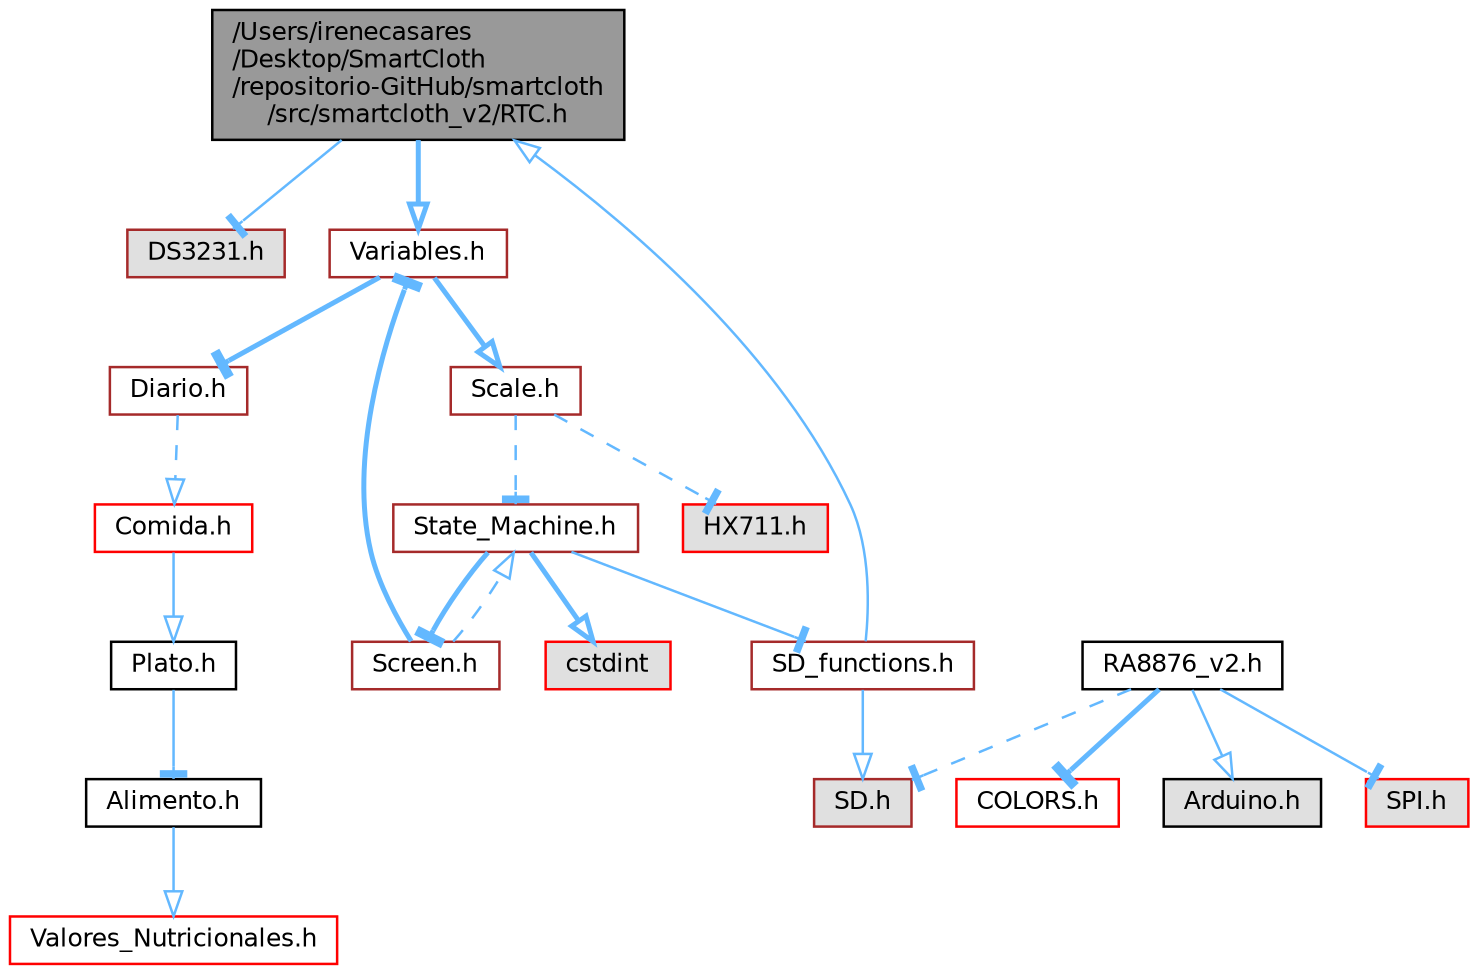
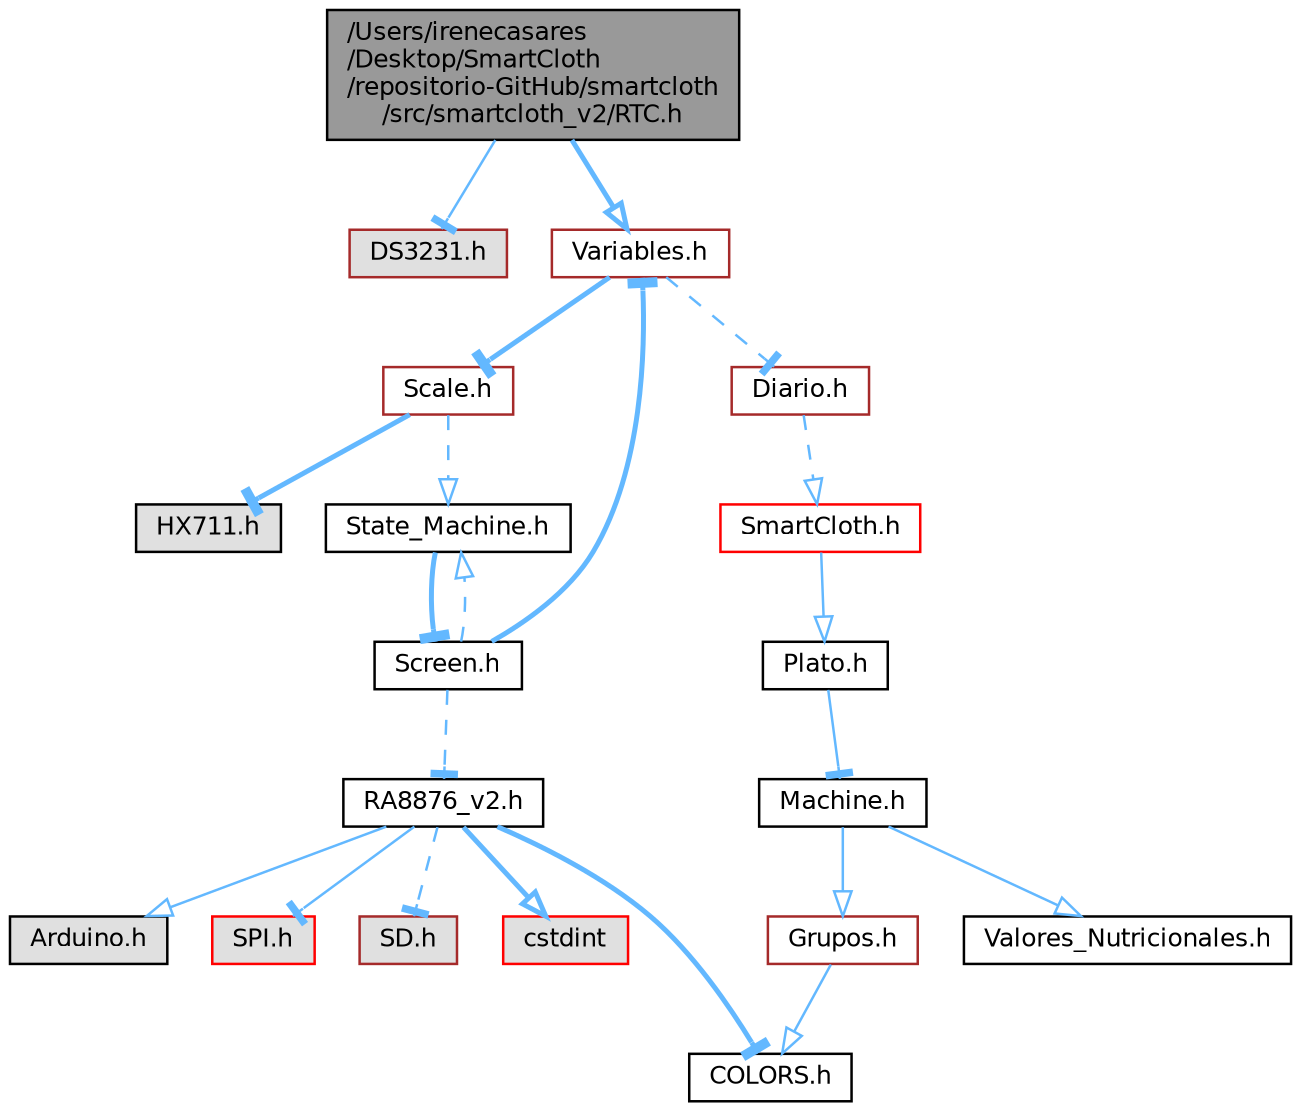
  digraph {
    node [color=brown fillcolor=white fontname=Helvetica fontsize=10 shape=box style=filled]
    edge [arrowhead=tee color=steelblue1 fontname=Helvetica fontsize=10 labelfontname=Helvetica labelfontsize=10 style=solid]
    n1 [color=black fillcolor=grey60 fontcolor=black height=0.2 label="/Users/irenecasares\l/Desktop/SmartCloth\l/repositorio-GitHub/smartcloth\l/src/smartcloth_v2/RTC.h" width=0.4]
    n2 [fillcolor="#E0E0E0" height=0.2 label="DS3231.h" width=0.4]
    n3 [height=0.2 label="Variables.h" width=0.4]
    n4 [height=0.2 label="Scale.h" width=0.4]
    n5 [height=0.2 label="Diario.h" width=0.4]
-   n6 [color=red fillcolor="#E0E0E0" height=0.2 label="HX711.h" width=0.4]
-   n7 [height=0.2 label="State_Machine.h" width=0.4]
-   n8 [color=red height=0.2 label="Comida.h" width=0.4]
-   n9 [height=0.2 label="Screen.h" width=0.4]
-   n10 [height=0.2 label="SD_functions.h" width=0.4]
+   n6 [color=black fillcolor="#E0E0E0" height=0.2 label="HX711.h" width=0.4]
+   n7 [color=black height=0.2 label="State_Machine.h" width=0.4]
+   n8 [color=red height=0.2 label="SmartCloth.h" width=0.4]
+   n9 [color=black height=0.2 label="Screen.h" width=0.4]
    n11 [color=black height=0.2 label="RA8876_v2.h" width=0.4]
    n12 [fillcolor="#E0E0E0" height=0.2 label="SD.h" width=0.4]
    n13 [color=red fillcolor="#E0E0E0" height=0.2 label=cstdint width=0.4]
    n14 [color=black fillcolor="#E0E0E0" height=0.2 label="Arduino.h" width=0.4]
    n15 [color=red fillcolor="#E0E0E0" height=0.2 label="SPI.h" width=0.4]
-   n16 [color=red height=0.2 label="COLORS.h" width=0.4]
+   n16 [color=black height=0.2 label="COLORS.h" width=0.4]
    n17 [color=black height=0.2 label="Plato.h" width=0.4]
-   n18 [color=black height=0.2 label="Alimento.h" width=0.4]
-   n19 [color=red height=0.2 label="Valores_Nutricionales.h" width=0.4]
+   n18 [color=black height=0.2 label="Machine.h" width=0.4]
+   n19 [color=black height=0.2 label="Valores_Nutricionales.h" width=0.4]
+   n20 [height=0.2 label="Grupos.h" width=0.4]
    n1 -> n2
    n1 -> n3 [arrowhead=onormal style=bold]
-   n3 -> n4 [arrowhead=onormal style=bold]
-   n3 -> n5 [style=bold]
-   n4 -> n6 [style=dashed]
-   n4 -> n7 [style=dashed]
+   n3 -> n4 [style=bold]
+   n3 -> n5 [style=dashed]
+   n4 -> n6 [style=bold]
+   n4 -> n7 [arrowhead=onormal style=dashed]
    n5 -> n8 [arrowhead=onormal style=dashed]
    n7 -> n9 [style=bold]
-   n7 -> n10
    n8 -> n17 [arrowhead=onormal]
    n9 -> n3 [style=bold]
    n9 -> n7 [arrowhead=onormal style=dashed]
-   n10 -> n1 [arrowhead=onormal]
-   n10 -> n12 [arrowhead=onormal]
+   n9 -> n11 [style=dashed]
    n11 -> n12 [style=dashed]
-   n7 -> n13 [arrowhead=onormal style=bold]
+   n11 -> n13 [arrowhead=onormal style=bold]
    n11 -> n14 [arrowhead=onormal]
    n11 -> n15
    n11 -> n16 [style=bold]
    n17 -> n18
    n18 -> n19 [arrowhead=onormal]
+   n18 -> n20 [arrowhead=onormal]
+   n20 -> n16 [arrowhead=onormal]
  }
